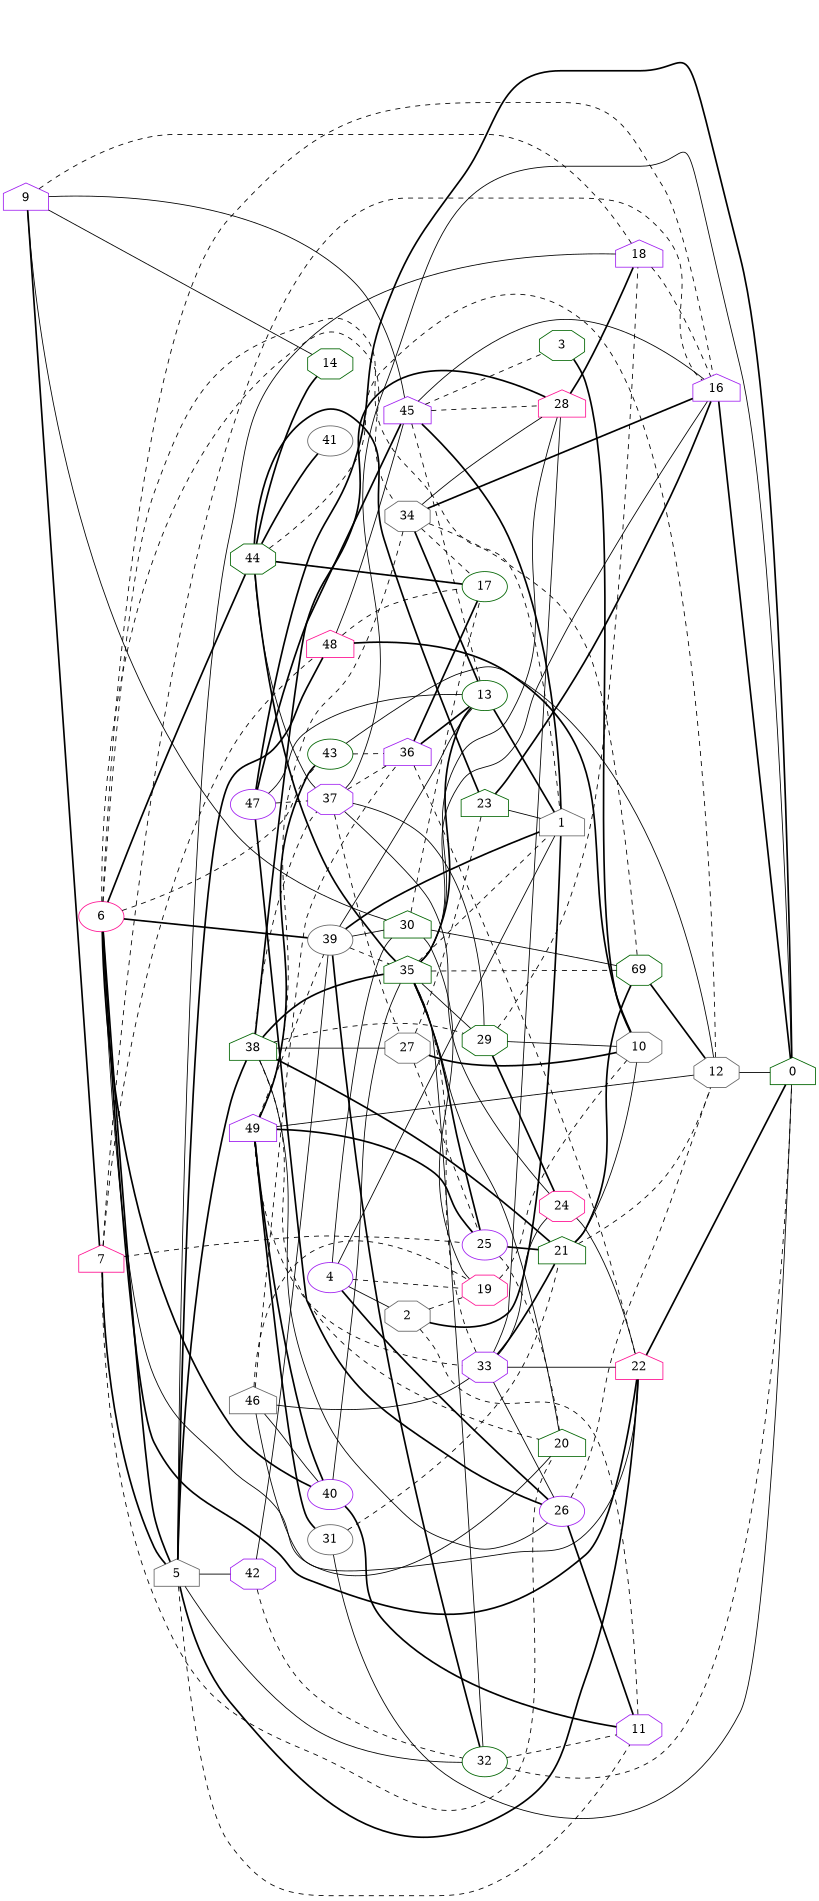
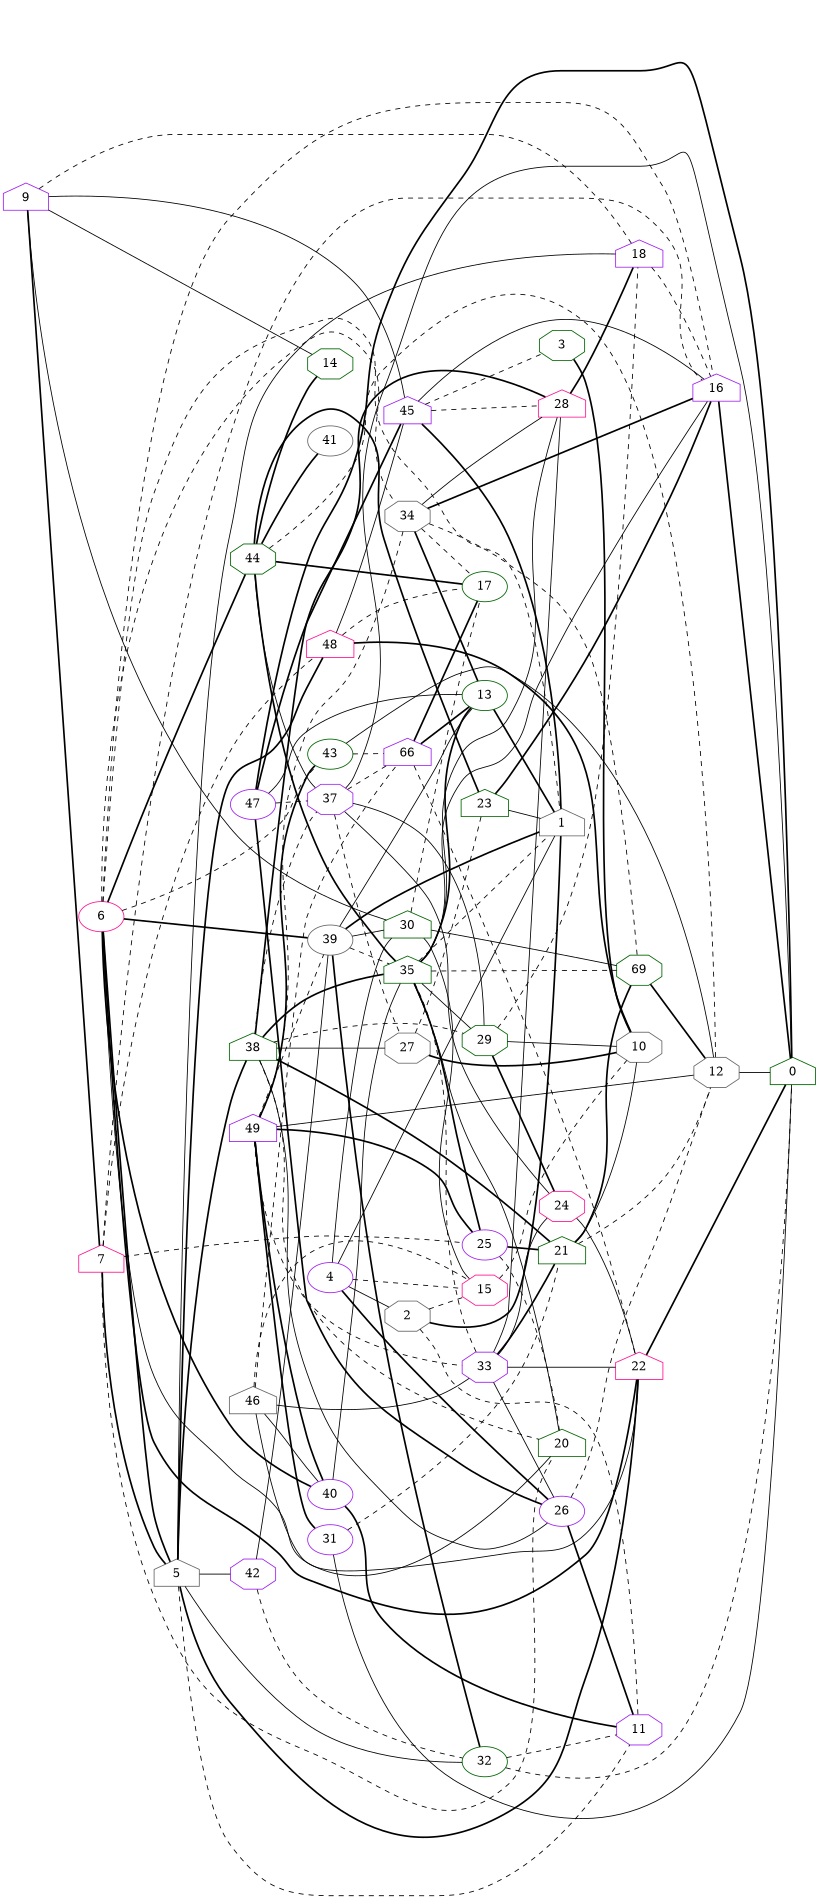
  digraph {
    rankdir=LR
    node [color=darkgreen shape=house]
    edge [color=black dir=none style=bold]
-   31 [color=gray40 shape=ellipse]
+   31 [color=purple shape=ellipse]
    12 [color=gray40 shape=octagon]
    21
    0
    18 [color=purple]
    16 [color=purple]
    10 [color=gray40 shape=octagon]
    n8 [label=69 shape=octagon]
    38
    20
    35
    26 [color=purple shape=ellipse]
    29 [shape=octagon]
    27 [color=gray40 shape=octagon]
    28 [color=deeppink]
    37 [color=purple shape=octagon]
    25 [color=purple shape=ellipse]
    1 [color=gray40]
    32 [shape=ellipse]
    13 [shape=ellipse]
    33 [color=purple shape=octagon]
    4 [color=purple shape=ellipse]
-   15 [color=deeppink shape=octagon label=19]
+   15 [color=deeppink shape=octagon]
    2 [color=gray40 shape=octagon]
    30
    11 [color=purple shape=octagon]
    47 [color=purple shape=ellipse]
    46 [color=gray40]
    45 [color=purple]
    39 [color=gray40 shape=ellipse]
    48 [color=deeppink]
    17 [shape=ellipse]
    3 [shape=octagon]
    40 [color=purple shape=ellipse]
    9 [color=purple]
    7 [color=deeppink]
    14 [shape=octagon]
-   36 [color=purple]
+   36 [color=purple label=66]
    22 [color=deeppink]
    6 [color=deeppink shape=ellipse]
    44 [shape=octagon]
    43 [shape=ellipse]
    34 [color=gray40 shape=octagon]
    5 [color=gray40]
    23
    41 [color=gray40 shape=ellipse]
    49 [color=purple]
    24 [color=deeppink shape=octagon]
    42 [color=purple shape=octagon]
    subgraph sub_1 {
      31
      12
      21
      0
      18
      16
      10
      n8
      38
      20
      35
      26
      29
      27
      28
      37
      25
      1
      32
      13
      33
      4
      15
      2
      30
      11
      47
      46
      45
      39
      48
      17
      3
      40
      9
      7
      14
      36
      22
      6
      44
      43
      34
      5
      23
      41
      49
      24
      42
    }
    31 -> 21 [style=dashed]
    31 -> 0 [style=solid]
    12 -> 0 [style=solid]
    21 -> 12 [style=dashed]
    21 -> 10 [style=solid]
    21 -> n8
    18 -> 16 [style=dashed]
    16 -> 0
    n8 -> 12
    38 -> 21
    38 -> 20 [style=dashed]
    38 -> 35
    38 -> 26 [style=solid]
    38 -> 29 [style=dashed]
    38 -> 27 [style=solid]
    38 -> 28
    38 -> 37 [style=dashed]
    35 -> 16 [style=solid]
    35 -> n8 [style=dashed]
    35 -> 20 [style=solid]
    35 -> 29 [style=solid]
    35 -> 28 [style=solid]
    35 -> 25
    35 -> 1 [style=dashed]
-   35 -> 32 [style=solid]
    35 -> 13
    35 -> 33 [style=dashed]
    26 -> 12 [style=dashed]
    26 -> 11
    29 -> 18 [style=dashed]
    29 -> 10 [style=solid]
    29 -> 24
    27 -> 10
-   27 -> 25 [style=dashed]
    27 -> 23 [style=dashed]
    28 -> 18
    37 -> 0 [style=solid]
    37 -> 29 [style=solid]
    37 -> 27 [style=dashed]
    37 -> 36 [style=dashed]
    37 -> 24 [style=solid]
    25 -> 21
    25 -> 20 [style=dashed]
    32 -> 0 [style=dashed]
    32 -> 11 [style=dashed]
    13 -> 1
    33 -> 21
    33 -> 26 [style=solid]
    33 -> 28 [style=solid]
    33 -> 22 [style=solid]
    33 -> 24 [style=solid]
    4 -> 26
    4 -> 1 [style=solid]
    4 -> 15 [style=dashed]
    4 -> 2 [style=solid]
    4 -> 30 [style=solid]
    15 -> 10 [style=dashed]
    2 -> 1
    2 -> 15 [style=dashed]
    2 -> 11 [style=dashed]
    30 -> n8 [style=solid]
    30 -> 15 [style=solid]
    30 -> 17 [style=dashed]
    47 -> 0
    47 -> 26
    47 -> 37 [style=dashed]
    47 -> 13 [style=solid]
    47 -> 45
    46 -> 33 [style=solid]
    46 -> 15 [style=dashed]
    46 -> 40 [style=solid]
    46 -> 36 [style=dashed]
    46 -> 22 [style=solid]
    45 -> 16 [style=solid]
    45 -> 28 [style=dashed]
    45 -> 1
-   45 -> 13 [style=dashed]
    45 -> 3 [style=dashed]
    39 -> 35 [style=dashed]
    39 -> 1
    39 -> 32
    39 -> 13 [style=solid]
    39 -> 30 [style=solid]
    48 -> 10
    48 -> 45 [style=solid]
    48 -> 17 [style=dashed]
    3 -> 10
    40 -> 35 [style=solid]
    40 -> 11
    9 -> 18 [style=dashed]
    9 -> 30 [style=solid]
    9 -> 45 [style=solid]
    9 -> 7
    9 -> 14 [style=solid]
    7 -> 16 [style=dashed]
    7 -> 20 [style=dashed]
    7 -> 25 [style=dashed]
    7 -> 48 [style=dashed]
    7 -> 5
    36 -> 13
    36 -> 17
    36 -> 22 [style=dashed]
    22 -> 0
    6 -> 16 [style=dashed]
    6 -> 20 [style=solid]
    6 -> 1 [style=dashed]
    6 -> 39
    6 -> 40
    6 -> 22
    6 -> 44
    6 -> 43 [style=dashed]
    6 -> 34 [style=dashed]
    6 -> 5
    44 -> 12 [style=dashed]
    44 -> 35
    44 -> 37 [style=solid]
    44 -> 17
    44 -> 14
    44 -> 23
    44 -> 41
    43 -> 12 [style=solid]
    43 -> 36 [style=dashed]
    34 -> 16
    34 -> n8 [style=dashed]
    34 -> 28 [style=solid]
    34 -> 13
    34 -> 17 [style=dashed]
    5 -> 18 [style=solid]
    5 -> 38
    5 -> 32 [style=solid]
    5 -> 11 [style=dashed]
    5 -> 48
    5 -> 22
    5 -> 42 [style=solid]
    23 -> 16
    23 -> 1 [style=solid]
    49 -> 31
    49 -> 12 [style=solid]
    49 -> 25
    49 -> 33 [style=dashed]
    49 -> 39 [style=dashed]
    49 -> 40
    49 -> 43
    49 -> 34 [style=dashed]
    24 -> 22 [style=solid]
    42 -> 32 [style=dashed]
    42 -> 39 [style=solid]
  }
